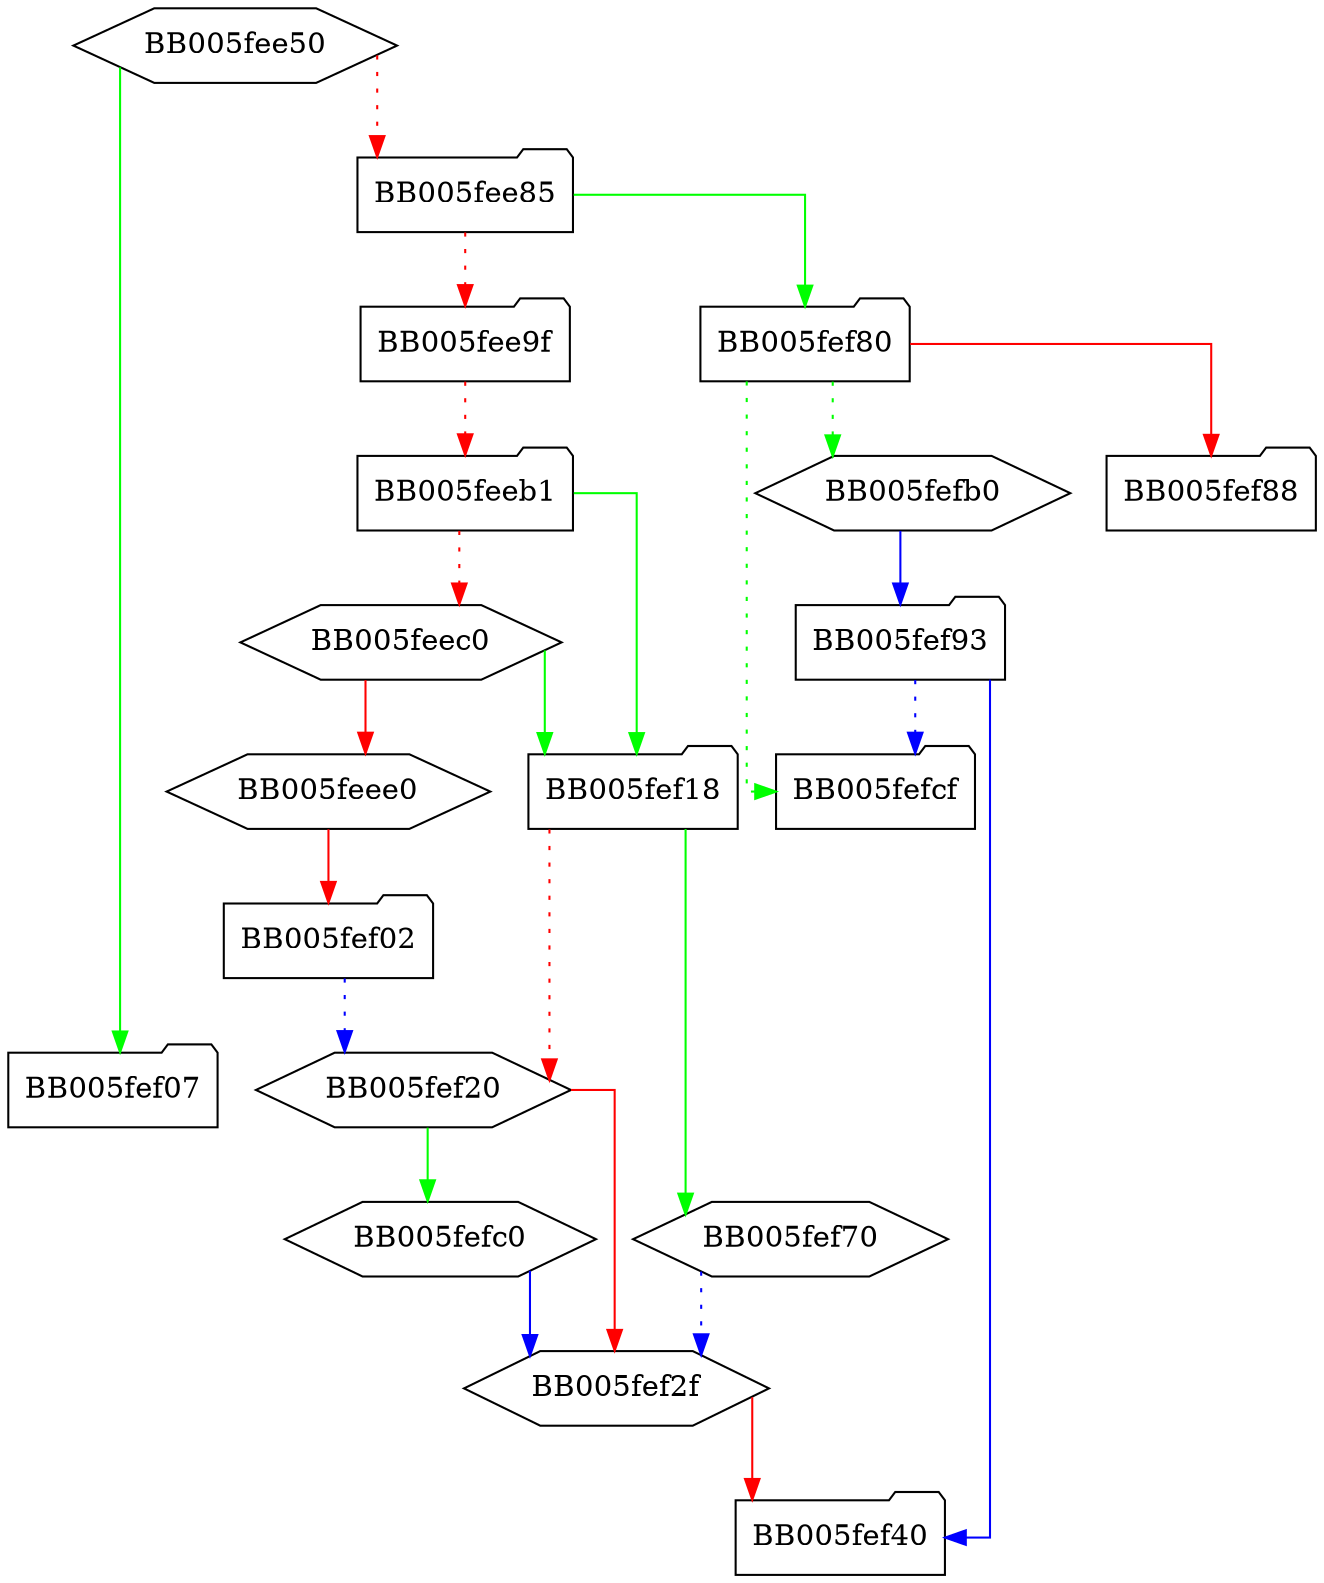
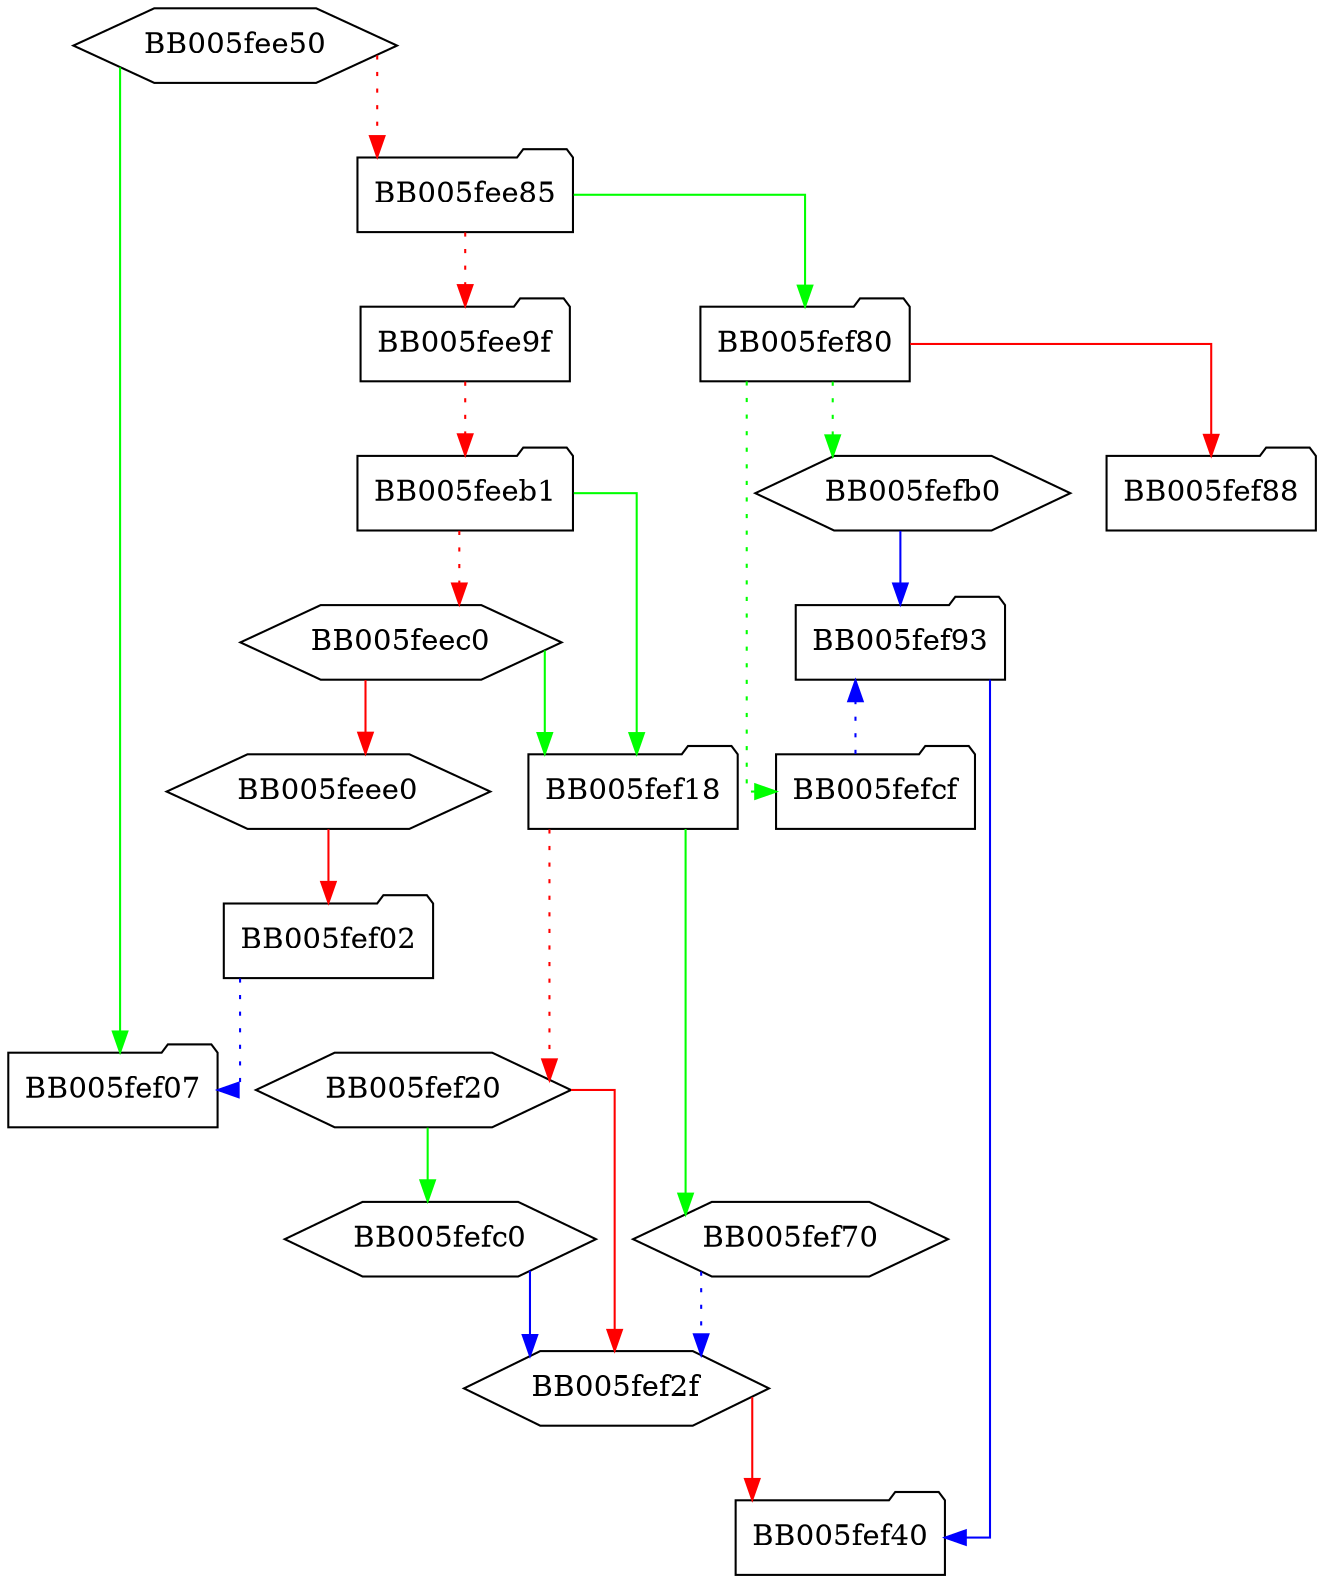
  digraph {
    splines=ortho
    node [shape=folder]
    edge [color=red style=solid]
    BB005fee50 [shape=hexagon]
    BB005fef07
    BB005fee85
    BB005fef80
    BB005fee9f
    BB005fefb0 [shape=hexagon]
    BB005fef88
    BB005fefcf
    BB005feeb1
    BB005fef93
    BB005fef70 [shape=hexagon]
    BB005fef18
    BB005fef20 [shape=hexagon]
    BB005feec0 [shape=hexagon]
    BB005fef2f [shape=hexagon]
    BB005fefc0 [shape=hexagon]
    BB005feee0 [shape=hexagon]
    BB005fef02
    BB005fef40
    BB005fee50 -> BB005fef07 [color=green]
    BB005fee50 -> BB005fee85 [style=dotted]
    BB005fee85 -> BB005fef80 [color=green]
    BB005fee85 -> BB005fee9f [style=dotted]
    BB005fef80 -> BB005fefb0 [color=green style=dotted]
    BB005fef80 -> BB005fef88
    BB005fef80 -> BB005fefcf [color=green style=dotted]
    BB005fee9f -> BB005feeb1 [style=dotted]
    BB005fefb0 -> BB005fef93 [color=blue]
-   BB005fef93 -> BB005fefcf [color=blue style=dotted]
+   BB005fefcf -> BB005fef93 [color=blue style=dotted]
    BB005feeb1 -> BB005fef18 [color=green]
    BB005feeb1 -> BB005feec0 [style=dotted]
    BB005fef93 -> BB005fef40 [color=blue]
    BB005fef70 -> BB005fef2f [color=blue style=dotted]
    BB005fef18 -> BB005fef70 [color=green]
    BB005fef18 -> BB005fef20 [style=dotted]
    BB005fef20 -> BB005fef2f
    BB005fef20 -> BB005fefc0 [color=green]
    BB005feec0 -> BB005fef18 [color=green]
    BB005feec0 -> BB005feee0
    BB005fef2f -> BB005fef40
    BB005fefc0 -> BB005fef2f [color=blue]
    BB005feee0 -> BB005fef02
-   BB005fef02 -> BB005fef20 [color=blue style=dotted]
+   BB005fef02 -> BB005fef07 [color=blue style=dotted]
  }
